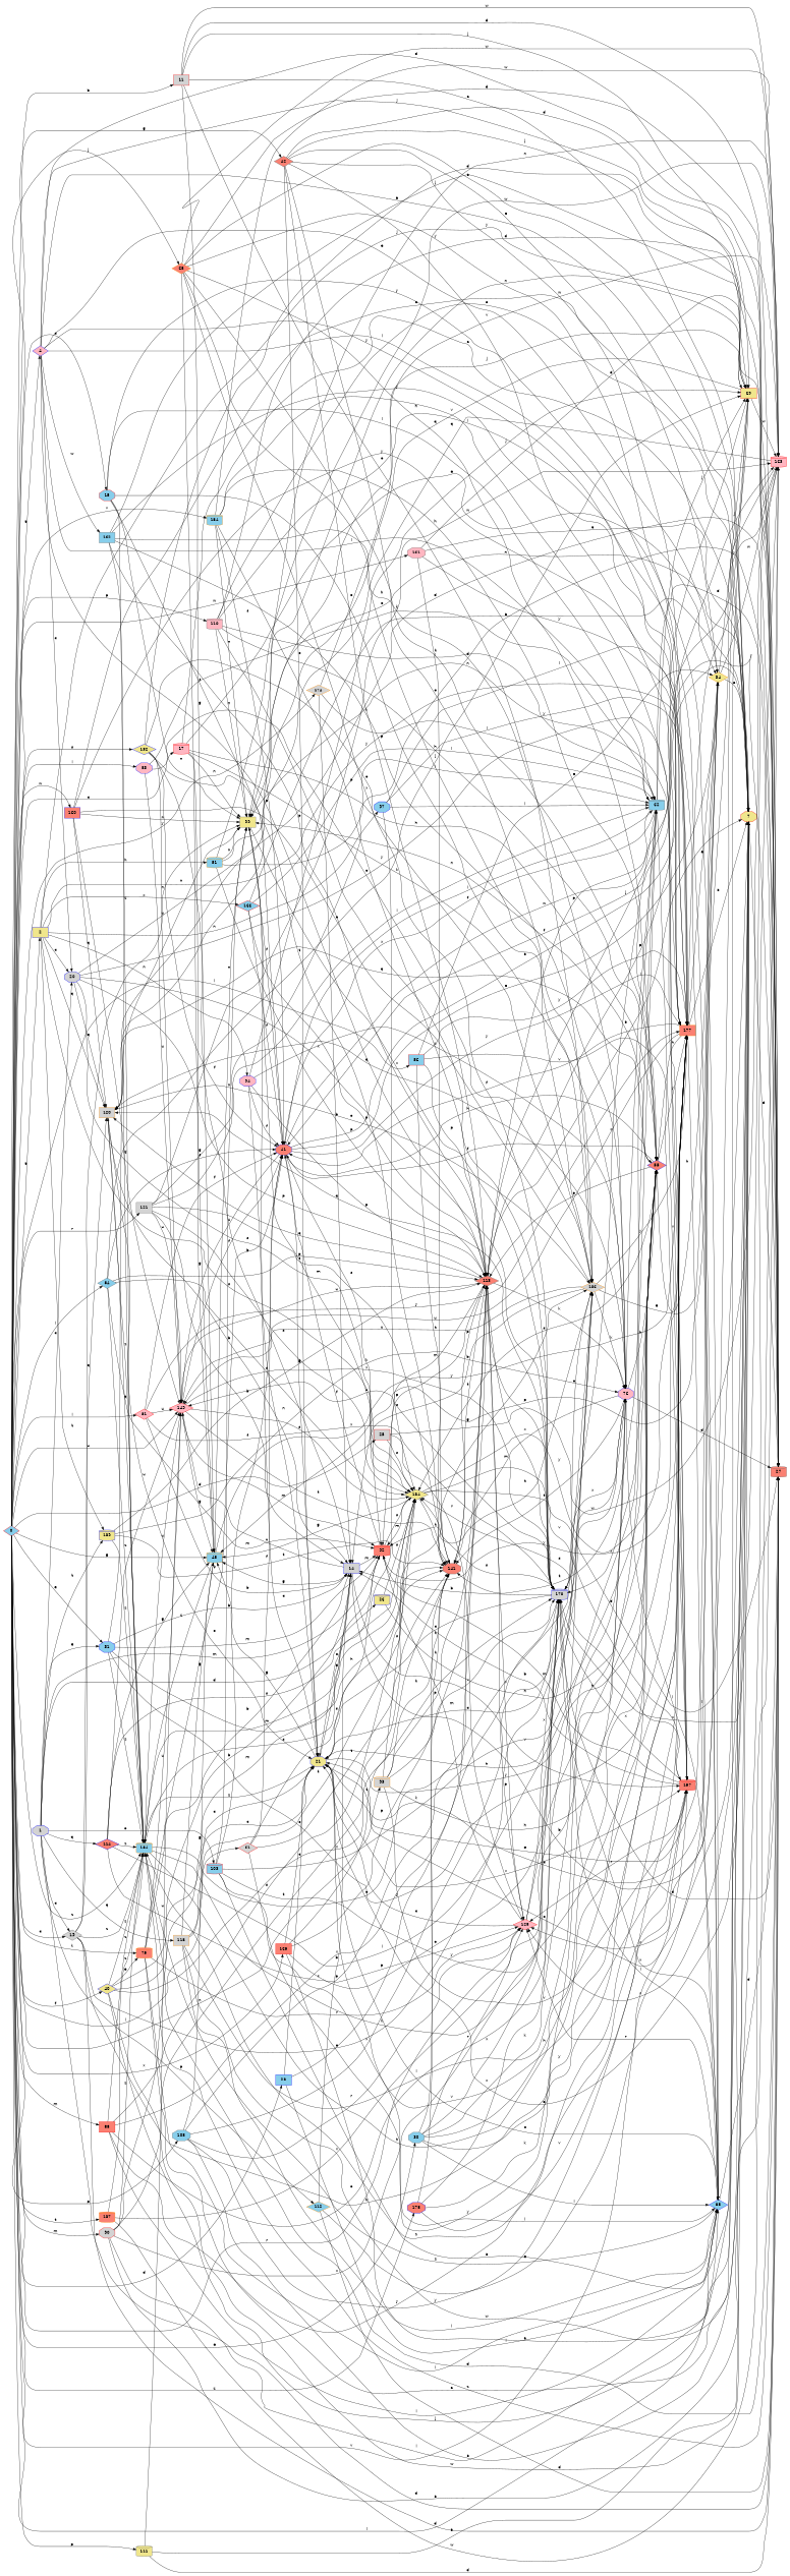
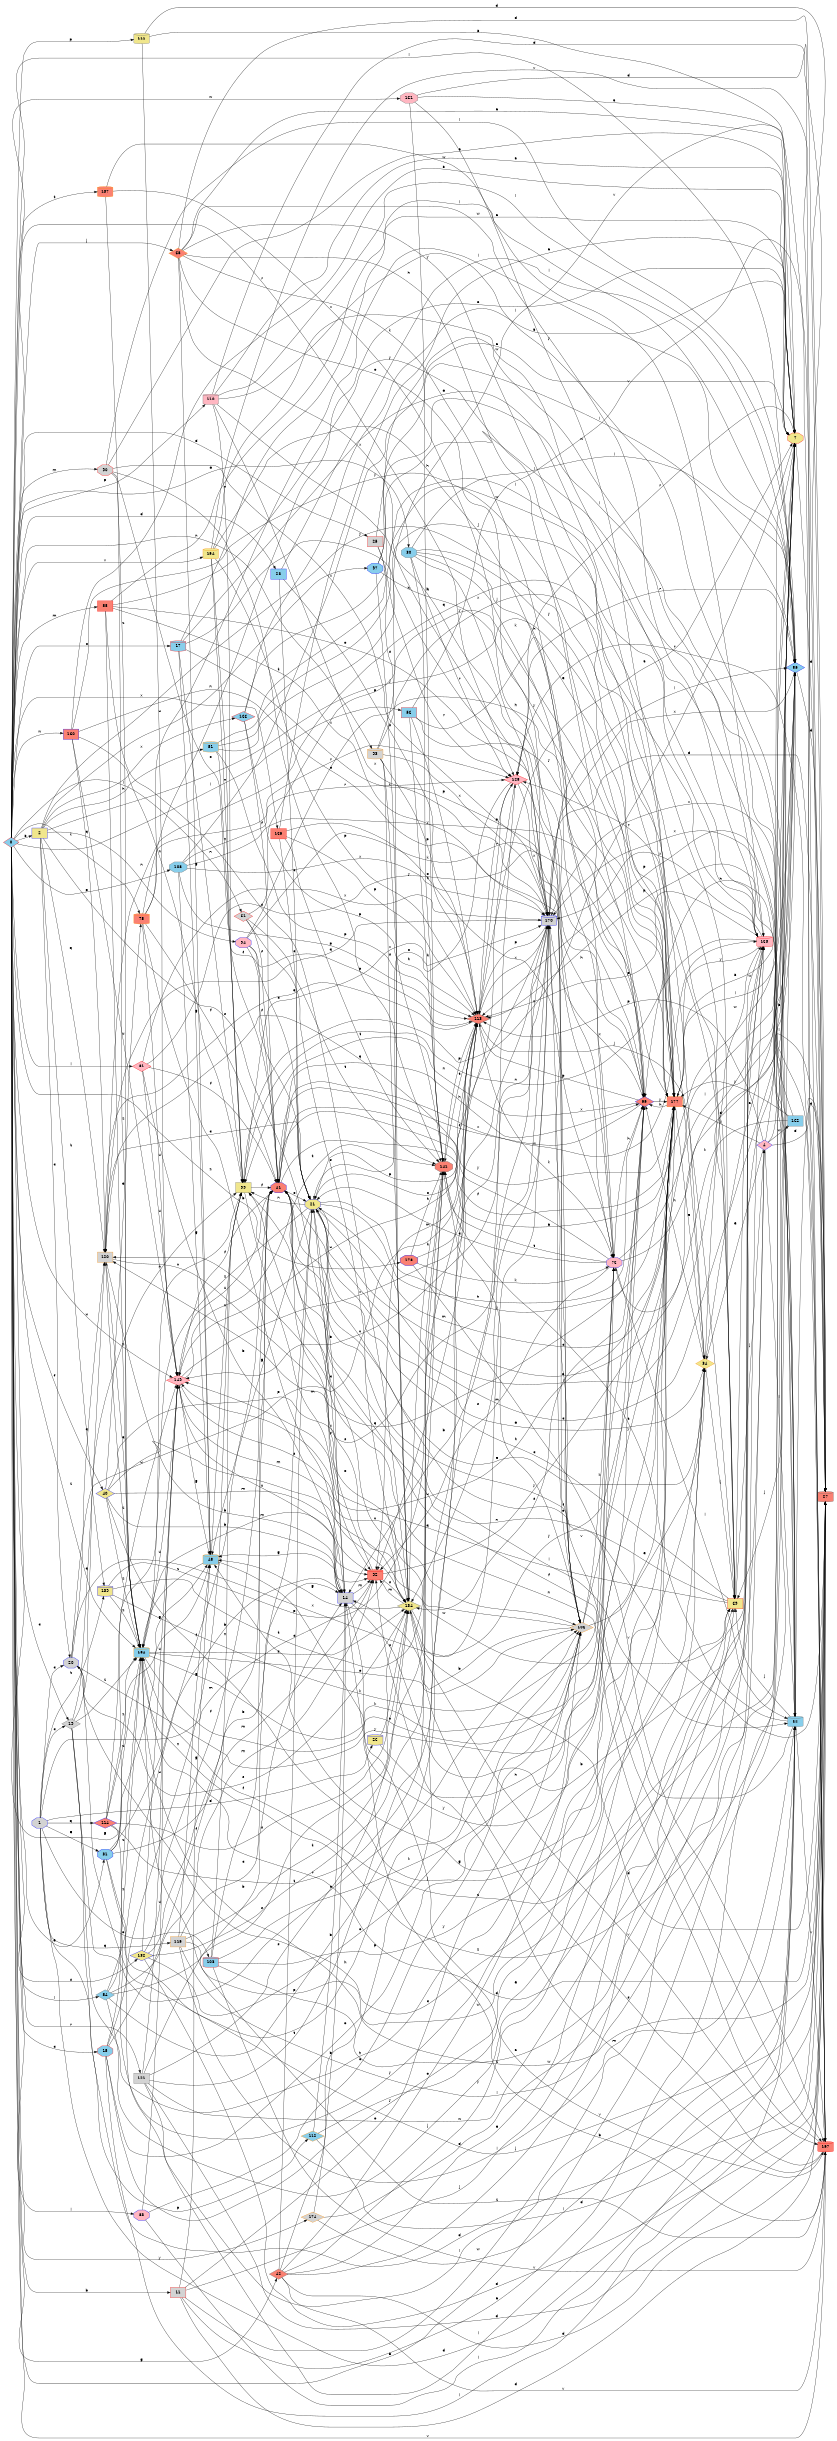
  strict digraph {
    fontname="DejaVu Sans"
    rankdir=LR
    node [color=blue fillcolor=skyblue fontname="DejaVu Sans" shape=diamond style=filled]
    edge [fontname="DejaVu Sans"]
    0 [color=red]
    2 [fillcolor=khaki shape=box]
    4 [fillcolor=lightpink]
    11 [color=red fillcolor=lightgrey shape=box]
    15 [color=red shape=octagon]
-   17 [color=red fillcolor=lightpink shape=cylinder]
+   17 [color=red shape=cylinder]
    19 [color=gray40 fillcolor=lightgrey]
    23 [shape=box]
    25 [color=red fillcolor=lightgrey shape=box]
    30 [color=gray40 shape=octagon]
    31 [shape=octagon]
    40 [fillcolor=khaki]
    42 [color=gray40 fillcolor=salmon]
    48 [color=darkorange shape=cylinder]
    56 [color=red shape=box]
    61 [color=red fillcolor=lightgrey]
    68 [color=darkorange fillcolor=salmon]
    75 [color=darkorange fillcolor=salmon shape=cylinder]
    81 [color=red fillcolor=lightpink]
    83 [fillcolor=lightpink shape=octagon]
    84 [color=gray40]
    85
    88 [color=red fillcolor=salmon shape=box]
    90 [color=red fillcolor=lightgrey shape=octagon]
    93 [color=darkorange fillcolor=lightgrey shape=cylinder]
    108 [color=gray40 shape=octagon]
    110 [color=gray40 fillcolor=lightpink shape=cylinder]
    111 [color=gray40 fillcolor=khaki shape=cylinder]
    121 [color=gray40 fillcolor=lightgrey shape=box]
    128 [color=red fillcolor=lightpink]
    132 [fillcolor=khaki]
    137 [color=darkorange fillcolor=salmon shape=cylinder]
    149 [color=red fillcolor=lightpink]
-   154 [color=darkorange shape=cylinder]
+   154 [color=darkorange fillcolor=khaki shape=cylinder]
    157 [color=red fillcolor=salmon shape=cylinder]
    160 [fillcolor=salmon shape=box]
    161 [color=gray40 fillcolor=lightpink shape=octagon]
    165 [color=red fillcolor=salmon shape=box]
    174 [color=darkorange fillcolor=lightgrey]
    178 [fillcolor=salmon shape=octagon]
    184 [color=darkorange shape=cylinder]
    20 [fillcolor=lightgrey shape=octagon]
    139 [fillcolor=khaki shape=cylinder]
    51 [color=darkorange shape=cylinder]
    69 [color=red fillcolor=khaki shape=box]
    94 [fillcolor=lightpink shape=octagon]
    97 [shape=octagon]
    120 [color=darkorange fillcolor=lightgrey shape=box]
    134 [color=gray40 fillcolor=khaki]
    166 [color=red]
    177 [color=darkorange fillcolor=salmon shape=box]
    27 [color=gray40 fillcolor=salmon shape=cylinder]
    7 [color=red fillcolor=khaki shape=octagon]
    34 [color=darkorange fillcolor=khaki]
    62 [color=gray40 shape=cylinder]
    113 [color=gray40 fillcolor=salmon]
    162 [color=gray40 shape=box]
    106 [color=darkorange fillcolor=lightgrey]
    163 [color=red fillcolor=lightpink shape=cylinder]
    99 [color=gray40 fillcolor=khaki shape=box]
    41 [fillcolor=salmon shape=octagon]
    55 [fillcolor=salmon]
    76 [fillcolor=lightpink shape=octagon]
    21 [fillcolor=khaki shape=octagon]
    170 [fillcolor=lightgrey shape=cylinder]
    141 [color=gray40 fillcolor=salmon shape=octagon]
    92 [color=red fillcolor=salmon shape=cylinder]
    14 [fillcolor=lightgrey shape=box]
    1 [fillcolor=lightgrey shape=octagon]
    26 [fillcolor=khaki shape=cylinder]
    103 [color=red shape=cylinder]
    112 [color=darkorange]
    114 [fillcolor=salmon]
    115 [color=darkorange fillcolor=lightgrey shape=box]
    0 -> 2 [label=a]
    0 -> 4 [label=a]
    0 -> 11 [label=b]
    0 -> 15 [label=c]
    0 -> 17 [label=c]
    0 -> 19 [label=c]
    0 -> 23 [label=d]
    0 -> 25 [label=d]
    0 -> 30 [label=e]
    0 -> 31 [label=e]
    0 -> 40 [label=f]
    0 -> 42 [label=g]
    0 -> 48 [label=g]
    0 -> 56 [label=i]
    0 -> 61 [label=i]
    0 -> 68 [label=j]
    0 -> 75 [label=k]
    0 -> 81 [label=l]
    0 -> 83 [label=l]
    0 -> 84 [label=l]
    0 -> 85 [label=l]
    0 -> 88 [label=m]
    0 -> 90 [label=m]
    0 -> 93 [label=n]
    0 -> 108 [label=p]
    0 -> 110 [label=p]
    0 -> 111 [label=p]
    0 -> 121 [label=r]
    0 -> 128 [label=r]
    0 -> 132 [label=s]
    0 -> 137 [label=t]
    0 -> 149 [label=u]
    0 -> 154 [label=v]
    0 -> 157 [label=v]
    0 -> 160 [label=w]
    0 -> 161 [label=w]
    0 -> 165 [label=x]
    0 -> 174 [label=y]
    0 -> 178 [label=z]
    0 -> 184 [label=z]
    2 -> 20 [label=c]
    2 -> 139 [label=t]
    2 -> 51 [label=h]
    2 -> 69 [label=j]
    2 -> 94 [label=n]
    2 -> 97 [label=n]
    2 -> 120 [label=q]
    2 -> 134 [label=s]
    2 -> 166 [label=x]
    2 -> 177 [label=y]
    4 -> 85 [label=l]
    4 -> 20 [label=c]
-   4 -> 69 [label=j]
+   69 -> 4 [label=j]
    4 -> 177 [label=y]
    4 -> 27 [label=d]
    4 -> 7 [label=a]
    4 -> 34 [label=e]
    4 -> 62 [label=i]
    4 -> 113 [label=p]
    4 -> 162 [label=w]
    11 -> 48 [label=g]
    11 -> 69 [label=j]
    11 -> 27 [label=d]
    11 -> 7 [label=a]
    11 -> 106 [label=o]
    11 -> 163 [label=w]
    15 -> 184 [label=z]
    15 -> 177 [label=y]
    15 -> 62 [label=i]
    15 -> 106 [label=o]
    15 -> 99 [label=n]
    15 -> 41 [label=f]
    17 -> 48 [label=g]
    17 -> 7 [label=a]
    17 -> 34 [label=e]
    17 -> 99 [label=n]
    17 -> 55 [label=h]
    17 -> 76 [label=k]
    19 -> 184 [label=z]
    19 -> 120 [label=q]
    19 -> 27 [label=d]
    19 -> 106 [label=o]
    19 -> 99 [label=n]
    19 -> 55 [label=h]
    23 -> 85 [label=l]
    23 -> 113 [label=p]
    23 -> 21 [label=c]
    25 -> 128 [label=r]
    25 -> 134 [label=s]
    25 -> 163 [label=w]
    30 -> 85 [label=l]
    30 -> 128 [label=r]
    30 -> 177 [label=y]
    30 -> 55 [label=h]
    30 -> 76 [label=k]
    30 -> 170 [label=x]
    30 -> 141 [label=t]
    31 -> 184 [label=z]
    31 -> 177 [label=y]
    31 -> 106 [label=h]
    31 -> 99 [label=n]
    31 -> 92 [label=m]
    31 -> 14 [label=b]
    40 -> 75 [label=e]
    40 -> 184 [label=z]
    40 -> 69 [label=j]
    40 -> 163 [label=w]
    40 -> 170 [label=x]
    40 -> 92 [label=m]
    40 -> 14 [label=b]
    42 -> 157 [label=v]
    42 -> 69 [label=j]
    42 -> 177 [label=y]
    42 -> 27 [label=d]
    42 -> 34 [label=e]
    42 -> 113 [label=p]
    42 -> 106 [label=o]
    42 -> 21 [label=c]
    48 -> 184 [label=z]
    48 -> 177 [label=y]
    48 -> 99 [label=n]
    56 -> 157 [label=v]
    56 -> 177 [label=y]
    56 -> 34 [label=e]
    56 -> 113 [label=p]
    56 -> 141 [label=t]
    61 -> 134 [label=s]
    61 -> 177 [label=y]
    61 -> 41 [label=f]
    61 -> 141 [label=t]
    68 -> 48 [label=g]
    68 -> 177 [label=y]
    68 -> 27 [label=d]
    68 -> 7 [label=a]
    68 -> 106 [label=o]
    68 -> 163 [label=w]
    68 -> 55 [label=h]
    68 -> 76 [label=k]
    68 -> 170 [label=x]
    75 -> 85 [label=l]
    75 -> 128 [label=r]
    75 -> 149 [label=u]
    75 -> 7 [label=a]
    75 -> 41 [label=f]
    75 -> 14 [label=b]
    81 -> 149 [label=u]
    81 -> 177 [label=y]
    81 -> 41 [label=f]
    81 -> 170 [label=x]
    81 -> 14 [label=b]
    83 -> 149 [label=u]
    83 -> 62 [label=i]
    83 -> 106 [label=o]
    84 -> 184 [label=z]
    84 -> 69 [label=j]
    84 -> 134 [label=s]
    84 -> 113 [label=p]
    84 -> 41 [label=f]
    84 -> 92 [label=m]
    85 -> 128 [label=r]
    85 -> 184 [label=z]
    85 -> 27 [label=d]
    85 -> 21 [label=c]
    85 -> 170 [label=x]
    88 -> 85 [label=l]
    88 -> 184 [label=z]
    88 -> 134 [label=s]
    88 -> 177 [label=y]
    88 -> 106 [label=o]
    88 -> 170 [label=x]
    90 -> 85 [label=l]
    90 -> 184 [label=z]
    90 -> 7 [label=a]
    90 -> 21 [label=c]
    90 -> 170 [label=x]
    90 -> 141 [label=t]
    93 -> 157 [label=v]
    93 -> 134 [label=s]
    93 -> 113 [label=p]
    93 -> 55 [label=h]
    93 -> 170 [label=x]
    93 -> 141 [label=t]
    108 -> 48 [label=g]
    108 -> 128 [label=r]
    108 -> 177 [label=y]
    108 -> 7 [label=a]
    108 -> 113 [label=p]
    108 -> 170 [label=x]
    110 -> 85 [label=l]
    110 -> 27 [label=d]
    110 -> 7 [label=a]
    110 -> 62 [label=i]
    110 -> 99 [label=n]
    110 -> 55 [label=h]
    110 -> 170 [label=x]
    111 -> 149 [label=u]
    111 -> 27 [label=d]
    111 -> 7 [label=a]
    121 -> 149 [label=u]
    121 -> 134 [label=s]
    121 -> 27 [label=d]
    121 -> 62 [label=i]
    121 -> 163 [label=w]
    121 -> 141 [label=t]
    121 -> 14 [label=b]
    128 -> 113 [label=p]
    128 -> 55 [label=h]
    128 -> 21 [label=c]
    128 -> 170 [label=x]
    128 -> 92 [label=m]
    132 -> 149 [label=u]
    132 -> 27 [label=d]
    132 -> 106 [label=o]
    132 -> 41 [label=f]
    132 -> 141 [label=t]
    132 -> 14 [label=b]
    137 -> 184 [label=z]
    137 -> 163 [label=w]
    137 -> 170 [label=x]
    149 -> 48 [label=g]
    149 -> 134 [label=s]
    149 -> 41 [label=f]
    149 -> 170 [label=x]
    149 -> 141 [label=t]
    149 -> 92 [label=m]
    154 -> 157 [label=v]
    154 -> 113 [label=p]
    154 -> 163 [label=w]
    154 -> 99 [label=n]
    154 -> 41 [label=f]
    154 -> 55 [label=h]
    157 -> 128 [label=r]
    157 -> 184 [label=z]
    157 -> 134 [label=s]
    157 -> 99 [label=n]
    157 -> 170 [label=x]
    157 -> 92 [label=m]
    157 -> 14 [label=b]
    160 -> 149 [label=u]
    160 -> 120 [label=q]
    160 -> 177 [label=y]
    160 -> 7 [label=a]
    160 -> 106 [label=o]
    160 -> 99 [label=n]
    161 -> 177 [label=y]
    161 -> 27 [label=d]
    161 -> 7 [label=a]
    161 -> 141 [label=t]
    165 -> 7 [label=a]
    165 -> 113 [label=p]
    165 -> 106 [label=o]
    165 -> 21 [label=c]
    165 -> 141 [label=t]
    174 -> 62 [label=i]
    174 -> 163 [label=w]
    174 -> 14 [label=b]
    178 -> 157 [label=v]
    178 -> 76 [label=k]
    178 -> 170 [label=x]
    178 -> 141 [label=t]
    184 -> 149 [label=u]
    184 -> 120 [label=q]
    184 -> 134 [label=s]
    184 -> 27 [label=d]
    184 -> 106 [label=o]
    184 -> 55 [label=h]
    184 -> 76 [label=k]
    184 -> 92 [label=m]
    20 -> 120 [label=q]
    20 -> 134 [label=s]
    20 -> 177 [label=y]
    20 -> 27 [label=d]
    20 -> 113 [label=p]
    20 -> 170 [label=x]
    139 -> 184 [label=z]
    139 -> 113 [label=p]
    139 -> 76 [label=k]
    139 -> 141 [label=t]
    51 -> 69 [label=j]
    51 -> 62 [label=i]
    51 -> 113 [label=p]
    51 -> 163 [label=w]
    51 -> 99 [label=n]
    69 -> 128 [label=r]
    69 -> 120 [label=q]
    69 -> 163 [label=w]
    69 -> 99 [label=n]
    69 -> 21 [label=c]
    94 -> 69 [label=j]
    94 -> 113 [label=p]
    94 -> 41 [label=f]
    94 -> 76 [label=k]
    94 -> 21 [label=c]
    97 -> 85 [label=l]
    97 -> 134 [label=s]
    97 -> 177 [label=y]
    97 -> 62 [label=i]
    120 -> 184 [label=z]
    120 -> 106 [label=o]
    120 -> 21 [label=c]
    120 -> 14 [label=b]
    134 -> 48 [label=g]
    134 -> 157 [label=v]
    134 -> 177 [label=y]
    134 -> 27 [label=d]
    134 -> 141 [label=t]
    134 -> 92 [label=m]
    166 -> 7 [label=a]
    166 -> 62 [label=i]
    166 -> 113 [label=p]
    166 -> 41 [label=f]
    177 -> 85 [label=l]
    177 -> 149 [label=u]
    177 -> 7 [label=a]
    177 -> 34 [label=e]
    177 -> 41 [label=f]
    177 -> 55 [label=h]
    27 -> 184 [label=z]
    27 -> 41 [label=f]
    7 -> 128 [label=r]
    7 -> 27 [label=d]
    7 -> 99 [label=n]
    7 -> 21 [label=c]
    34 -> 48 [label=g]
    34 -> 69 [label=j]
    34 -> 7 [label=a]
    34 -> 163 [label=w]
    34 -> 55 [label=h]
    62 -> 157 [label=v]
    62 -> 69 [label=j]
    62 -> 27 [label=d]
    62 -> 113 [label=p]
    62 -> 41 [label=f]
    62 -> 170 [label=x]
    62 -> 141 [label=t]
    113 -> 128 [label=r]
    113 -> 149 [label=u]
    113 -> 69 [label=j]
    113 -> 120 [label=q]
    113 -> 7 [label=a]
    113 -> 76 [label=k]
    113 -> 170 [label=x]
    113 -> 141 [label=t]
    113 -> 92 [label=m]
    162 -> 184 [label=z]
    162 -> 69 [label=j]
    162 -> 177 [label=y]
    162 -> 113 [label=p]
    162 -> 55 [label=h]
    162 -> 76 [label=k]
    106 -> 149 [label=u]
    106 -> 177 [label=y]
    106 -> 34 [label=e]
    106 -> 76 [label=k]
    106 -> 141 [label=t]
    106 -> 14 [label=b]
    163 -> 120 [label=q]
    163 -> 177 [label=y]
    163 -> 113 [label=p]
    163 -> 99 [label=n]
    163 -> 170 [label=x]
    99 -> 41 [label=f]
    99 -> 170 [label=x]
    99 -> 92 [label=m]
    41 -> 149 [label=u]
    41 -> 134 [label=s]
    41 -> 177 [label=y]
    41 -> 7 [label=a]
    41 -> 34 [label=e]
    41 -> 62 [label=i]
    41 -> 163 [label=w]
    41 -> 55 [label=h]
    41 -> 21 [label=c]
    55 -> 120 [label=q]
    55 -> 134 [label=s]
    55 -> 177 [label=y]
    55 -> 113 [label=p]
    55 -> 99 [label=n]
    55 -> 41 [label=f]
    55 -> 170 [label=x]
    76 -> 85 [label=l]
    76 -> 120 [label=q]
    76 -> 27 [label=d]
    76 -> 62 [label=i]
    76 -> 55 [label=h]
    76 -> 21 [label=c]
    76 -> 170 [label=x]
    76 -> 141 [label=t]
    76 -> 92 [label=m]
    21 -> 48 [label=g]
    21 -> 85 [label=l]
    21 -> 157 [label=v]
    21 -> 184 [label=z]
    21 -> 177 [label=y]
    21 -> 7 [label=a]
    21 -> 34 [label=e]
    21 -> 113 [label=p]
    21 -> 99 [label=n]
    21 -> 55 [label=h]
    21 -> 14 [label=b]
    170 -> 85 [label=l]
    170 -> 149 [label=u]
    170 -> 120 [label=q]
    170 -> 134 [label=s]
    170 -> 27 [label=d]
    170 -> 113 [label=p]
    170 -> 106 [label=o]
    170 -> 21 [label=c]
    170 -> 14 [label=b]
    141 -> 113 [label=p]
    92 -> 134 [label=s]
    92 -> 177 [label=y]
    92 -> 41 [label=f]
    14 -> 48 [label=g]
    14 -> 149 [label=u]
    14 -> 157 [label=v]
    14 -> 7 [label=b]
    14 -> 21 [label=c]
    14 -> 92 [label=m]
    1 -> 19 [label=c]
    1 -> 31 [label=e]
    1 -> 20 [label=c]
    1 -> 139 [label=t]
    1 -> 27 [label=d]
    1 -> 92 [label=m]
    1 -> 26 [label=d]
    1 -> 103 [label=o]
    1 -> 112 [label=p]
    1 -> 114 [label=q]
    1 -> 115 [label=q]
    26 -> 134 [label=s]
    26 -> 55 [label=h]
    103 -> 157 [label=v]
    103 -> 177 [label=y]
    103 -> 7 [label=a]
    103 -> 99 [label=n]
    103 -> 41 [label=f]
    103 -> 76 [label=k]
    112 -> 27 [label=d]
    112 -> 34 [label=e]
    112 -> 14 [label=b]
    114 -> 48 [label=g]
    114 -> 128 [label=r]
    114 -> 149 [label=u]
    114 -> 184 [label=z]
    114 -> 134 [label=s]
    114 -> 62 [label=i]
    115 -> 48 [label=g]
    115 -> 85 [label=l]
    115 -> 62 [label=i]
    115 -> 163 [label=w]
    115 -> 21 [label=c]
    115 -> 141 [label=t]
  }
